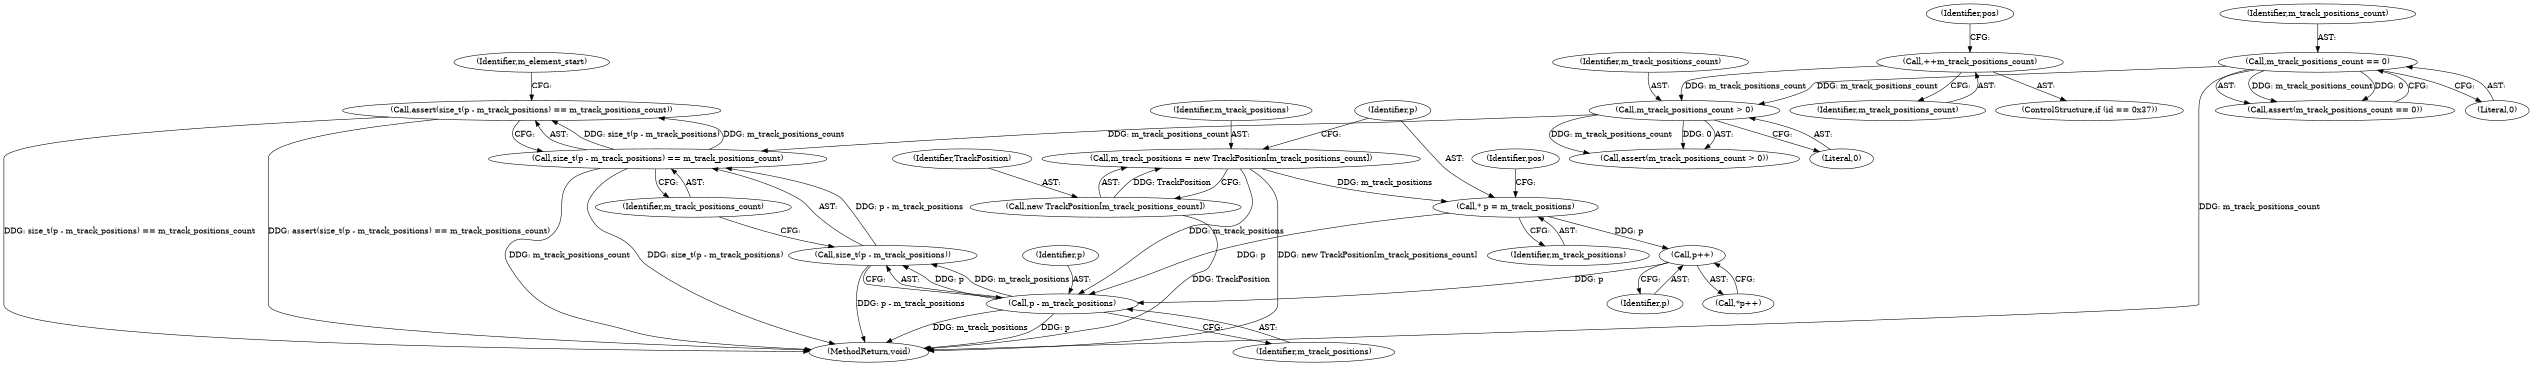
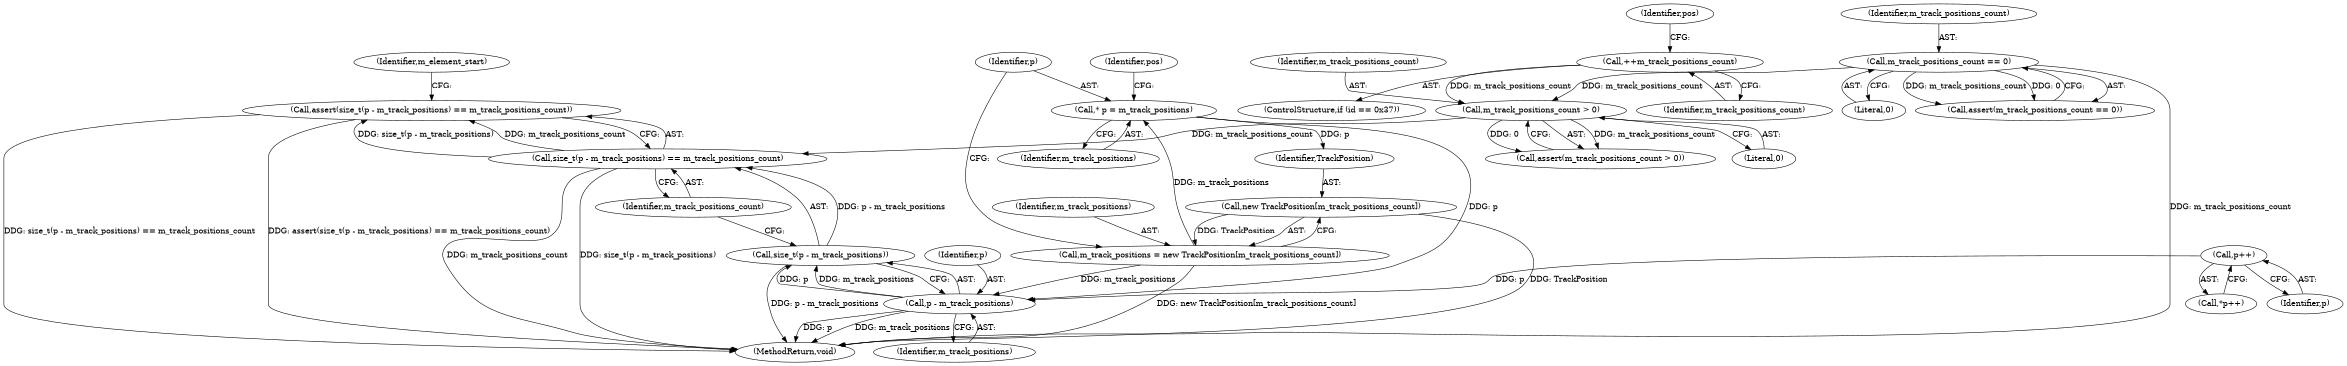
  digraph {
    n1 [label="(Call,assert(size_t(p - m_track_positions) == m_track_positions_count))"]
    n2 [label="(Call,size_t(p - m_track_positions) == m_track_positions_count)"]
    n3 [label="(MethodReturn,void)"]
    n4 [label="(Identifier,m_track_positions_count)"]
    n5 [label="(Call,size_t(p - m_track_positions))"]
    n6 [label="(Call,p - m_track_positions)"]
    n7 [label="(Identifier,m_track_positions)"]
    n8 [label="(Call,p++)"]
    n9 [label="(Call,*p++)"]
    n10 [label="(Identifier,p)"]
    n11 [label="(Call,* p = m_track_positions)"]
    n12 [label="(Identifier,m_track_positions)"]
    n13 [label="(Call,m_track_positions = new TrackPosition[m_track_positions_count])"]
    n14 [label="(Call,new TrackPosition[m_track_positions_count])"]
    n15 [label="(Identifier,TrackPosition)"]
    n16 [label="(Call,m_track_positions_count > 0)"]
    n17 [label="(Literal,0)"]
    n18 [label="(Call,assert(m_track_positions_count > 0))"]
    n19 [label="(Call,++m_track_positions_count)"]
    n20 [label="(Identifier,m_track_positions_count)"]
    n21 [label="(ControlStructure,if (id == 0x37))"]
    n22 [label="(Call,m_track_positions_count == 0)"]
    n23 [label="(Literal,0)"]
    n24 [label="(Call,assert(m_track_positions_count == 0))"]
    n25 [label="(Identifier,m_track_positions)"]
    n26 [label="(Identifier,p)"]
    n27 [label="(Identifier,m_track_positions_count)"]
    n28 [label="(Identifier,pos)"]
    n29 [label="(Identifier,pos)"]
    n30 [label="(Identifier,m_track_positions_count)"]
    n31 [label="(Identifier,m_element_start)"]
    n32 [label="(Identifier,p)"]
    n1 -> n2 [label="CFG: "]
    n1 -> n3 [label="DDG: size_t(p - m_track_positions) == m_track_positions_count"]
    n1 -> n3 [label="DDG: assert(size_t(p - m_track_positions) == m_track_positions_count)"]
    n2 -> n1 [label="AST: "]
    n2 -> n1 [label="DDG: size_t(p - m_track_positions)"]
    n2 -> n1 [label="DDG: m_track_positions_count"]
    n2 -> n3 [label="DDG: m_track_positions_count"]
    n2 -> n3 [label="DDG: size_t(p - m_track_positions)"]
    n2 -> n4 [label="CFG: "]
    n4 -> n2 [label="AST: "]
    n4 -> n5 [label="CFG: "]
    n5 -> n2 [label="AST: "]
    n5 -> n2 [label="DDG: p - m_track_positions"]
    n5 -> n3 [label="DDG: p - m_track_positions"]
    n5 -> n6 [label="CFG: "]
    n6 -> n3 [label="DDG: m_track_positions"]
    n6 -> n3 [label="DDG: p"]
    n6 -> n5 [label="AST: "]
    n6 -> n5 [label="DDG: p"]
    n6 -> n5 [label="DDG: m_track_positions"]
    n6 -> n7 [label="CFG: "]
    n7 -> n6 [label="AST: "]
    n8 -> n6 [label="DDG: p"]
    n8 -> n9 [label="AST: "]
    n8 -> n10 [label="CFG: "]
    n9 -> n8 [label="CFG: "]
    n10 -> n8 [label="AST: "]
    n11 -> n6 [label="DDG: p"]
-   n11 -> n8 [label="DDG: p"]
+   n11 -> n15 [label="DDG: p"]
    n11 -> n12 [label="CFG: "]
    n12 -> n11 [label="AST: "]
    n13 -> n3 [label="DDG: new TrackPosition[m_track_positions_count]"]
    n13 -> n6 [label="DDG: m_track_positions"]
    n13 -> n11 [label="DDG: m_track_positions"]
    n13 -> n14 [label="CFG: "]
    n14 -> n3 [label="DDG: TrackPosition"]
    n14 -> n13 [label="AST: "]
    n14 -> n13 [label="DDG: TrackPosition"]
    n15 -> n14 [label="AST: "]
    n16 -> n2 [label="DDG: m_track_positions_count"]
    n16 -> n17 [label="CFG: "]
    n16 -> n18 [label="AST: "]
    n16 -> n18 [label="DDG: m_track_positions_count"]
    n16 -> n18 [label="DDG: 0"]
    n17 -> n16 [label="AST: "]
+   n18 -> n16 [label="CFG: "]
    n19 -> n16 [label="DDG: m_track_positions_count"]
    n19 -> n20 [label="CFG: "]
    n19 -> n21 [label="AST: "]
    n20 -> n19 [label="AST: "]
    n22 -> n3 [label="DDG: m_track_positions_count"]
    n22 -> n16 [label="DDG: m_track_positions_count"]
    n22 -> n23 [label="CFG: "]
    n22 -> n24 [label="AST: "]
    n22 -> n24 [label="DDG: m_track_positions_count"]
    n22 -> n24 [label="DDG: 0"]
    n23 -> n22 [label="AST: "]
    n24 -> n22 [label="CFG: "]
    n25 -> n13 [label="AST: "]
    n26 -> n11 [label="AST: "]
    n26 -> n13 [label="CFG: "]
    n27 -> n22 [label="AST: "]
    n28 -> n19 [label="CFG: "]
    n29 -> n11 [label="CFG: "]
    n30 -> n16 [label="AST: "]
    n31 -> n1 [label="CFG: "]
    n32 -> n6 [label="AST: "]
  }
